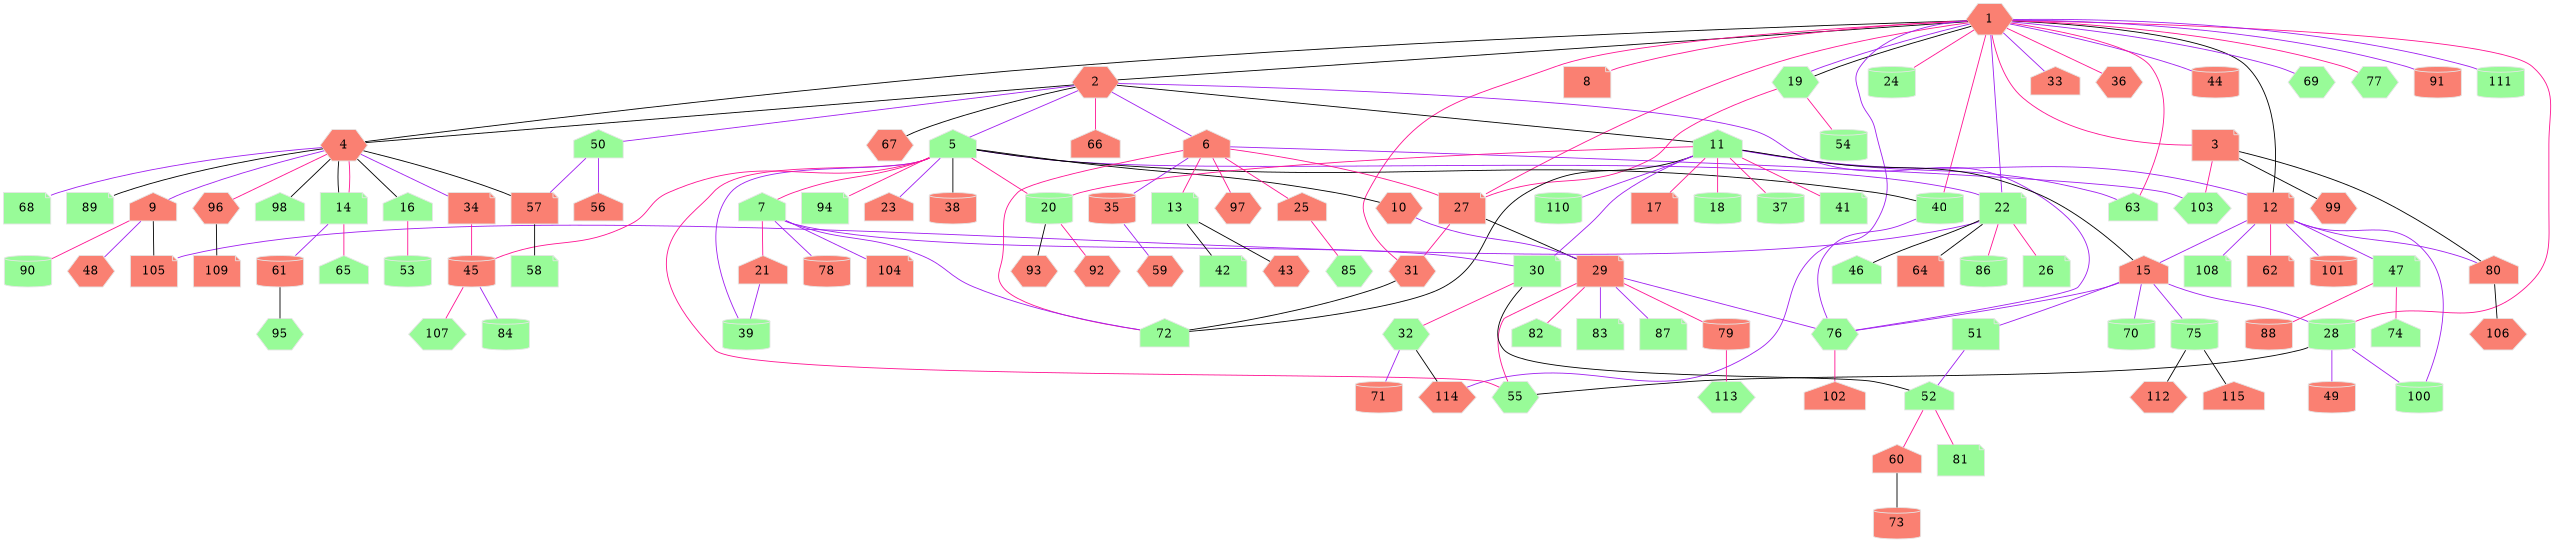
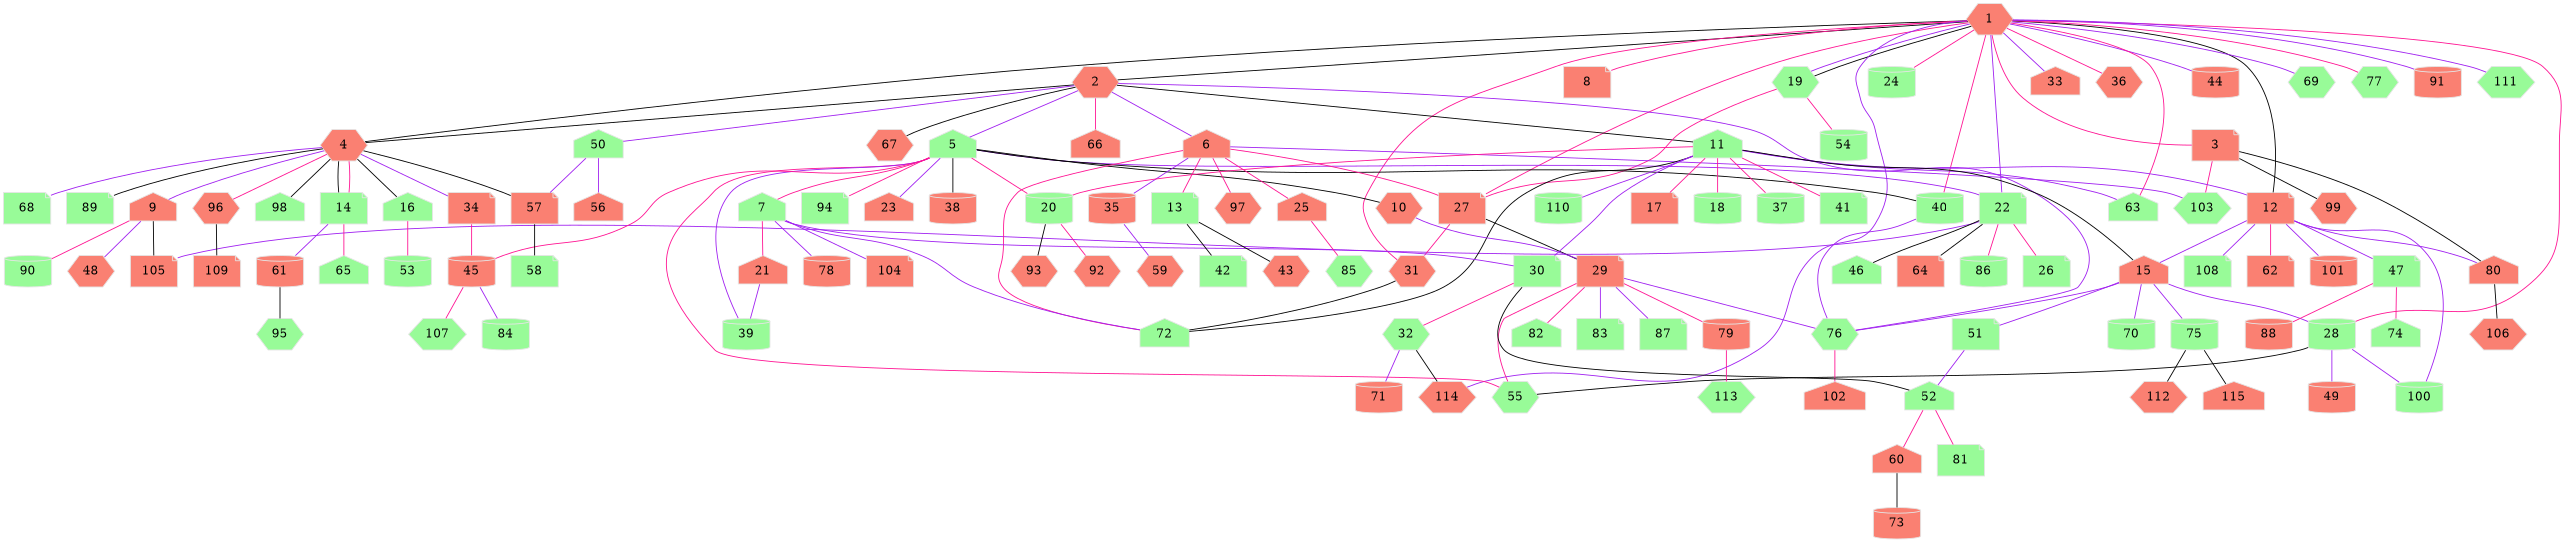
  graph {
    node [color=gray90 fillcolor=palegreen shape=hexagon style=filled]
    edge [color=purple]
    1 [fillcolor=salmon]
    2 [fillcolor=salmon]
    3 [fillcolor=salmon shape=note]
    4 [fillcolor=salmon]
    8 [fillcolor=salmon shape=note]
    12 [fillcolor=salmon shape=note]
    19
    22 [shape=note]
    24 [shape=cylinder]
    27 [fillcolor=salmon shape=note]
    28 [shape=cylinder]
    31 [fillcolor=salmon]
    33 [fillcolor=salmon shape=house]
    36 [fillcolor=salmon]
    40 [shape=cylinder]
    44 [fillcolor=salmon shape=cylinder]
    63 [shape=house]
    69
    77
    91 [fillcolor=salmon shape=cylinder]
-   111 [shape=cylinder]
+   111
    114 [fillcolor=salmon]
    5 [shape=house]
    6 [fillcolor=salmon shape=house]
    11 [shape=house]
    50 [shape=house]
    66 [fillcolor=salmon shape=house]
    67 [fillcolor=salmon]
    76
    80 [fillcolor=salmon shape=house]
    99 [fillcolor=salmon]
    103
    9 [fillcolor=salmon shape=house]
    14 [shape=note]
    16 [shape=house]
    34 [fillcolor=salmon shape=note]
    57 [fillcolor=salmon shape=note]
    68 [shape=note]
    89 [shape=note]
    96 [fillcolor=salmon]
    98 [shape=house]
    15 [fillcolor=salmon shape=house]
    47 [shape=note]
    62 [fillcolor=salmon shape=note]
    100 [shape=cylinder]
    101 [fillcolor=salmon shape=cylinder]
    108 [shape=note]
    54 [shape=cylinder]
    105 [fillcolor=salmon shape=note]
    26 [shape=note]
    46 [shape=house]
    64 [fillcolor=salmon shape=note]
    86 [shape=cylinder]
    29 [fillcolor=salmon shape=note]
    55
    49 [fillcolor=salmon shape=cylinder]
    72 [shape=house]
    7 [shape=house]
    10 [fillcolor=salmon]
    20 [shape=cylinder]
    23 [fillcolor=salmon shape=house]
    38 [fillcolor=salmon shape=cylinder]
    39 [shape=cylinder]
    45 [fillcolor=salmon shape=cylinder]
    94 [shape=note]
    13 [shape=note]
    25 [fillcolor=salmon shape=house]
    35 [fillcolor=salmon shape=cylinder]
    97 [fillcolor=salmon]
    30 [shape=note]
    17 [fillcolor=salmon shape=note]
    18 [shape=cylinder]
    37 [shape=cylinder]
    41 [shape=note]
    110 [shape=cylinder]
    56 [fillcolor=salmon shape=house]
    102 [fillcolor=salmon shape=house]
    106 [fillcolor=salmon]
    48 [fillcolor=salmon]
    90 [shape=cylinder]
    61 [fillcolor=salmon shape=cylinder]
    65 [shape=house]
    53 [shape=cylinder]
    58 [shape=note]
    109 [fillcolor=salmon shape=note]
    21 [fillcolor=salmon shape=house]
    78 [fillcolor=salmon shape=cylinder]
    104 [fillcolor=salmon shape=note]
    92 [fillcolor=salmon]
    93 [fillcolor=salmon]
    84 [shape=cylinder]
    107
    42 [shape=note]
    43 [fillcolor=salmon]
    85
    59 [fillcolor=salmon]
    32
    52 [shape=house]
    79 [fillcolor=salmon shape=cylinder]
    82 [shape=house]
    83 [shape=note]
    87 [shape=note]
    51 [shape=note]
    70 [shape=cylinder]
    75 [shape=cylinder]
    74 [shape=house]
    88 [fillcolor=salmon shape=cylinder]
    95
    112 [fillcolor=salmon]
    115 [fillcolor=salmon shape=house]
    113
    71 [fillcolor=salmon shape=cylinder]
    60 [fillcolor=salmon shape=house]
    81 [shape=note]
    73 [fillcolor=salmon shape=cylinder]
    1 -- 2 [color=black]
    1 -- 3 [color=deeppink]
    1 -- 4 [color=black]
    1 -- 8 [color=deeppink]
    1 -- 12 [color=black]
    1 -- 19
    1 -- 19 [color=black]
    1 -- 22
    1 -- 24 [color=deeppink]
    1 -- 27 [color=deeppink]
    1 -- 28 [color=deeppink]
    1 -- 31 [color=deeppink]
    1 -- 33
    1 -- 36 [color=deeppink]
    1 -- 40 [color=deeppink]
    1 -- 44
    1 -- 63 [color=deeppink]
    1 -- 69
    1 -- 77 [color=deeppink]
    1 -- 91
    1 -- 111
    1 -- 114
    2 -- 4 [color=black]
    2 -- 5
    2 -- 6
    2 -- 11 [color=black]
    2 -- 50
    2 -- 66 [color=deeppink]
    2 -- 67 [color=black]
    2 -- 76
    3 -- 80 [color=black]
    3 -- 99 [color=black]
    3 -- 103 [color=deeppink]
    4 -- 9
    4 -- 14 [color=black]
    4 -- 14 [color=deeppink]
    4 -- 16 [color=black]
    4 -- 34
    4 -- 57 [color=black]
    4 -- 68
    4 -- 89 [color=black]
    4 -- 96 [color=deeppink]
    4 -- 98 [color=black]
    12 -- 80
    12 -- 15
    12 -- 47
    12 -- 62 [color=deeppink]
    12 -- 100
    12 -- 101
    12 -- 108
    19 -- 27 [color=deeppink]
    19 -- 54 [color=deeppink]
    22 -- 105
    22 -- 26 [color=deeppink]
    22 -- 46 [color=black]
    22 -- 64 [color=black]
    22 -- 86 [color=deeppink]
    27 -- 31 [color=deeppink]
    27 -- 29 [color=black]
    28 -- 100
    28 -- 55 [color=black]
    28 -- 49
    31 -- 72 [color=black]
    40 -- 76
    5 -- 22
    5 -- 40 [color=black]
    5 -- 55 [color=deeppink]
    5 -- 7 [color=deeppink]
    5 -- 10 [color=black]
    5 -- 20 [color=deeppink]
    5 -- 23
    5 -- 38 [color=black]
    5 -- 39
    5 -- 45 [color=deeppink]
    5 -- 94 [color=deeppink]
    6 -- 27 [color=deeppink]
    6 -- 103
    6 -- 72 [color=deeppink]
    6 -- 13 [color=deeppink]
    6 -- 25 [color=deeppink]
    6 -- 35
    6 -- 97 [color=deeppink]
    11 -- 12
    11 -- 63
    11 -- 15 [color=black]
    11 -- 72 [color=black]
    11 -- 20 [color=deeppink]
    11 -- 30
    11 -- 17 [color=deeppink]
    11 -- 18 [color=deeppink]
    11 -- 37 [color=deeppink]
    11 -- 41 [color=deeppink]
    11 -- 110
    50 -- 57
    50 -- 56
    76 -- 102 [color=deeppink]
    80 -- 106 [color=black]
    9 -- 105 [color=black]
    9 -- 48
    9 -- 90 [color=deeppink]
    14 -- 61
    14 -- 65 [color=deeppink]
    16 -- 53 [color=deeppink]
    34 -- 45 [color=deeppink]
    57 -- 58 [color=black]
    96 -- 109 [color=black]
    15 -- 28
    15 -- 76
    15 -- 51
    15 -- 70
    15 -- 75
    47 -- 74 [color=deeppink]
    47 -- 88 [color=deeppink]
    29 -- 76
    29 -- 55 [color=deeppink]
    29 -- 79 [color=deeppink]
    29 -- 82 [color=deeppink]
    29 -- 83
    29 -- 87
    7 -- 72
    7 -- 30
    7 -- 21 [color=deeppink]
    7 -- 78
    7 -- 104
    10 -- 29
    20 -- 92 [color=deeppink]
    20 -- 93 [color=black]
    45 -- 84
    45 -- 107 [color=deeppink]
    13 -- 42 [color=black]
    13 -- 43 [color=black]
    25 -- 85 [color=deeppink]
    35 -- 59
    30 -- 32 [color=deeppink]
    30 -- 52 [color=black]
    61 -- 95 [color=black]
    21 -- 39
    32 -- 114 [color=black]
    32 -- 71
    52 -- 60 [color=deeppink]
    52 -- 81 [color=deeppink]
    79 -- 113 [color=deeppink]
    51 -- 52
    75 -- 112 [color=black]
    75 -- 115 [color=black]
    60 -- 73 [color=black]
  }
